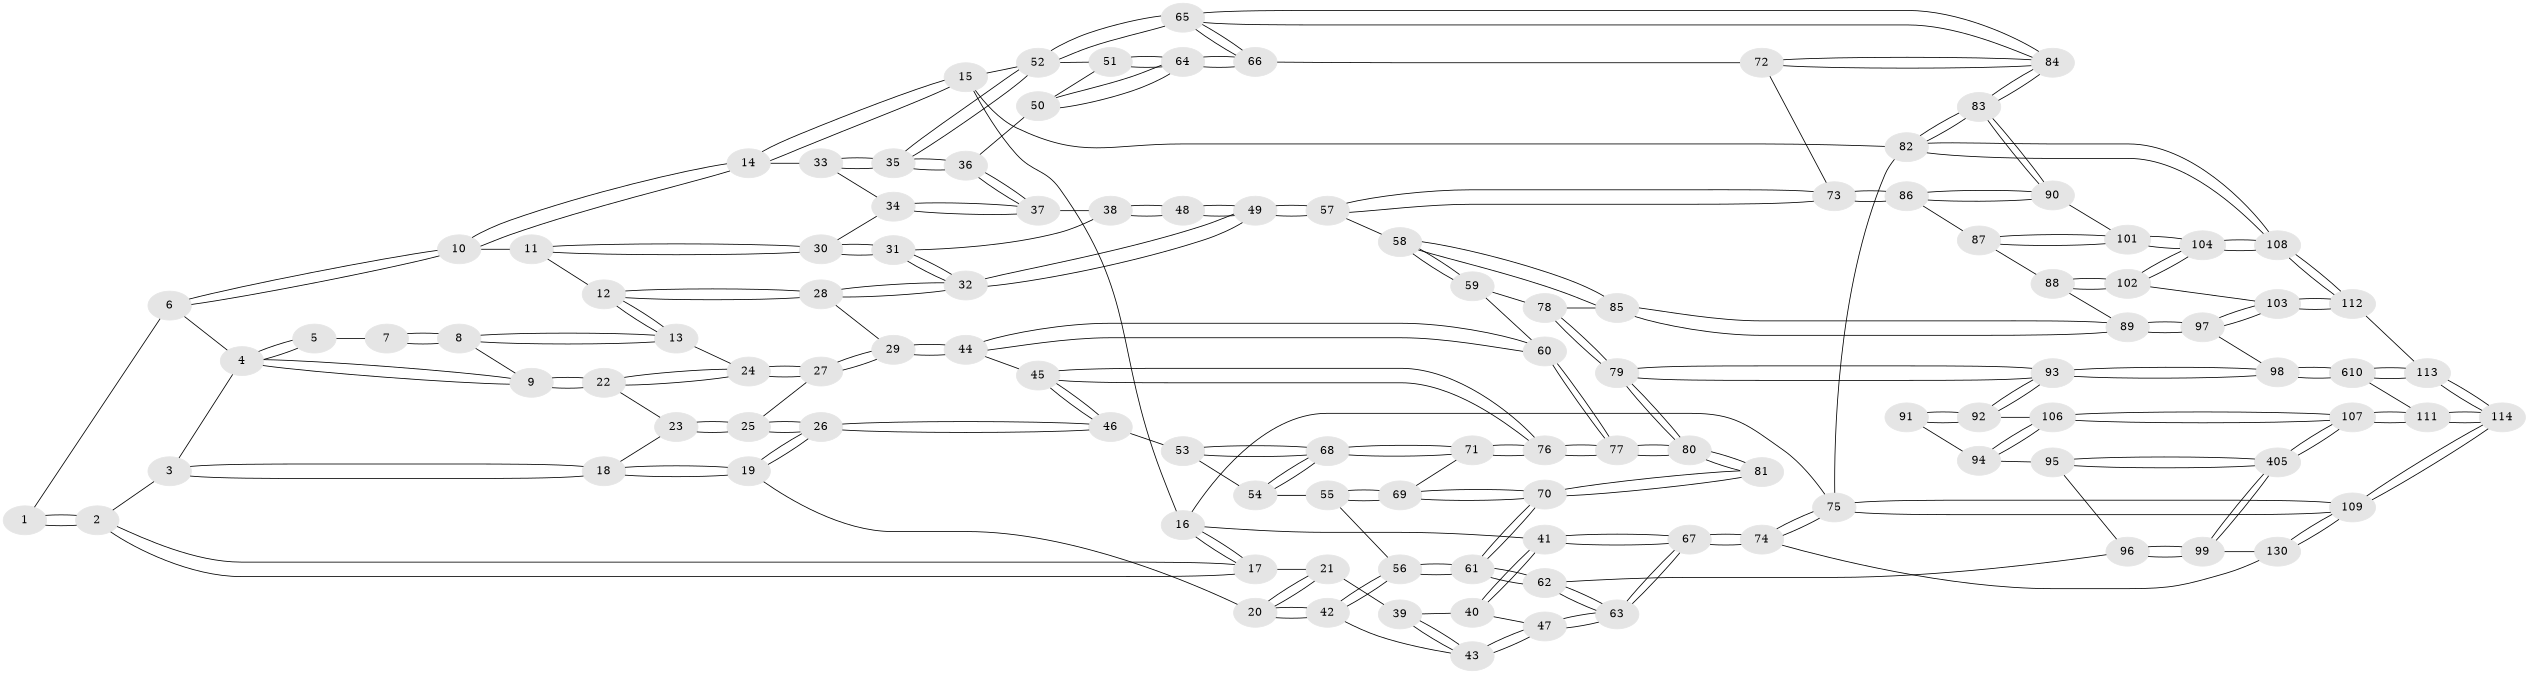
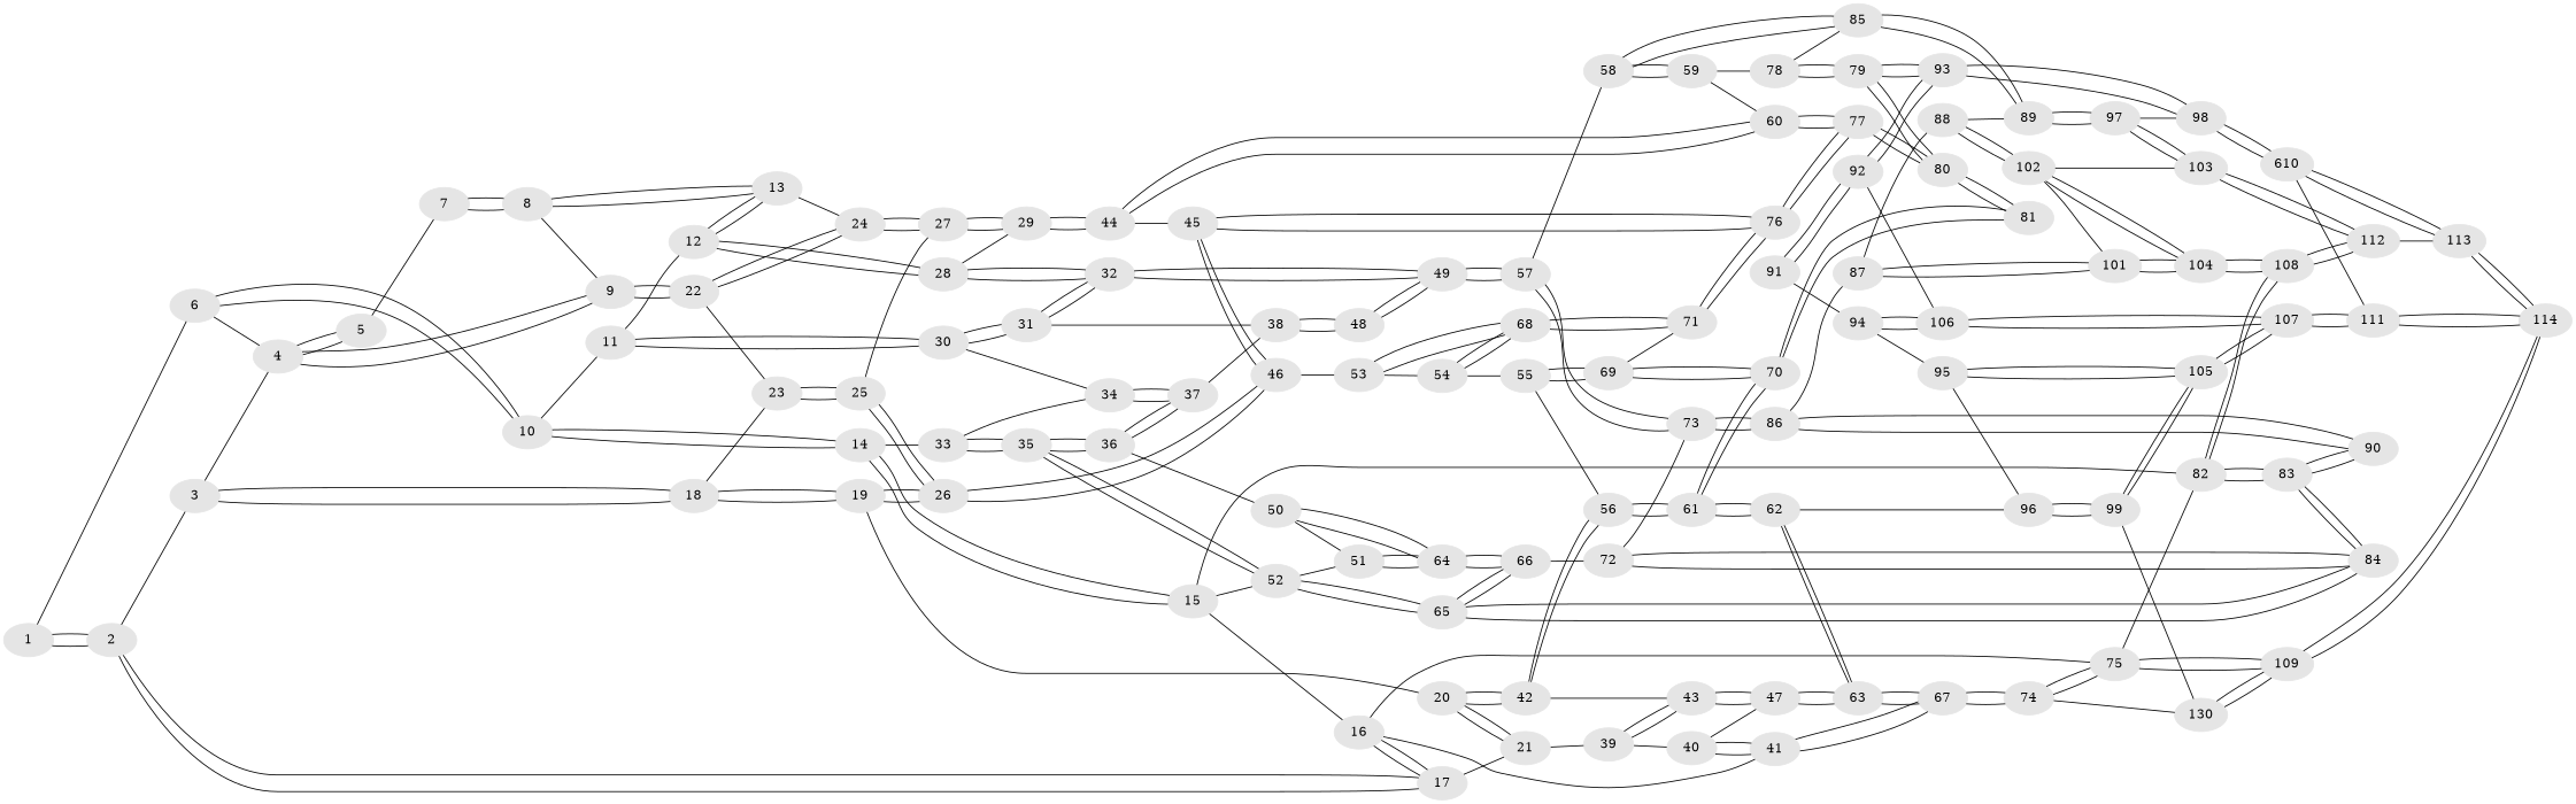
  graph {
    rankdir=LR
    node [color=gray90 style=filled]
    1
    2
    6
    3
    17
    4
    10
    18
    21
    5
    9
    19
    23
    7
    22
    8
    11
    14
    13
    24
    12
    30
    15
    33
    28
    31
    34
    29
    32
    27
    16
    52
    82
    35
    41
    75
    51
    65
    83
    108
    67
    109
    39
    20
    26
    25
    42
    46
    43
    56
    40
    53
    44
    49
    45
    60
    38
    37
    48
    57
    36
    50
    64
    47
    63
    74
    61
    76
    77
    54
    68
    58
    73
    66
    84
    55
    71
    69
    70
    62
    59
    85
    86
    78
    89
    79
    80
    96
    81
    99
    72
    n92 [label=130]
    90
    87
    114
    93
    98
    112
    101
    97
    88
    102
    104
    103
    91
    92
    94
    106
    95
    107
    n111 [label=610]
-   105 [label=405]
+   105
    111
    113
    1 -- 2
    1 -- 2
    1 -- 6
    2 -- 3
    2 -- 17
    2 -- 17
    6 -- 4
    6 -- 10
    6 -- 10
    3 -- 4
    3 -- 18
    3 -- 18
    17 -- 21
    4 -- 5
    4 -- 5
    4 -- 9
    4 -- 9
    10 -- 11
    10 -- 14
    10 -- 14
    18 -- 19
    18 -- 19
    18 -- 23
    21 -- 39
    5 -- 7
    9 -- 22
    9 -- 22
    19 -- 20
    19 -- 26
    19 -- 26
    23 -- 25
    23 -- 25
    7 -- 8
    7 -- 8
    22 -- 23
    22 -- 24
    22 -- 24
    8 -- 9
    8 -- 13
    8 -- 13
    11 -- 12
    11 -- 30
    11 -- 30
    14 -- 15
    14 -- 15
    14 -- 33
    13 -- 24
    24 -- 27
    24 -- 27
    12 -- 13
    12 -- 13
    12 -- 28
    12 -- 28
    30 -- 31
    30 -- 31
    30 -- 34
    15 -- 16
    15 -- 52
    15 -- 82
    33 -- 34
    33 -- 35
    33 -- 35
    28 -- 29
    28 -- 32
    28 -- 32
    31 -- 32
    31 -- 32
    31 -- 38
    34 -- 37
    34 -- 37
    29 -- 44
    29 -- 44
    32 -- 49
    32 -- 49
    27 -- 29
    27 -- 29
    16 -- 17
    16 -- 17
    16 -- 41
    16 -- 75
    52 -- 51
    52 -- 65
    52 -- 65
    82 -- 83
    82 -- 83
    82 -- 108
    82 -- 108
    35 -- 52
    35 -- 52
    35 -- 36
    35 -- 36
    41 -- 67
    41 -- 67
    75 -- 82
    75 -- 109
    75 -- 109
    51 -- 64
    51 -- 64
    65 -- 66
    65 -- 66
    65 -- 84
    65 -- 84
    83 -- 84
    83 -- 84
    83 -- 90
    83 -- 90
    108 -- 112
    108 -- 112
    67 -- 74
    67 -- 74
    109 -- 114
    109 -- 114
    39 -- 43
    39 -- 43
    39 -- 40
    20 -- 21
    20 -- 21
    20 -- 42
    20 -- 42
    26 -- 46
    26 -- 46
    25 -- 27
    25 -- 26
    25 -- 26
    42 -- 43
    42 -- 56
    42 -- 56
    46 -- 53
    43 -- 47
    43 -- 47
    56 -- 61
    56 -- 61
    40 -- 41
    40 -- 41
    40 -- 47
    53 -- 54
    53 -- 68
    53 -- 68
    44 -- 45
    44 -- 60
    44 -- 60
    49 -- 57
    49 -- 57
    45 -- 46
    45 -- 46
    45 -- 76
    45 -- 76
    60 -- 77
    60 -- 77
    38 -- 48
    38 -- 48
    37 -- 38
    48 -- 49
    48 -- 49
    57 -- 58
    57 -- 73
    57 -- 73
    36 -- 37
    36 -- 37
    36 -- 50
    50 -- 51
    50 -- 64
    50 -- 64
    64 -- 66
    64 -- 66
    47 -- 63
    47 -- 63
    63 -- 67
    63 -- 67
    74 -- 75
    74 -- 75
    74 -- n92
    61 -- 70
    61 -- 70
    61 -- 62
    61 -- 62
    76 -- 77
    76 -- 77
    77 -- 80
    77 -- 80
    54 -- 68
    54 -- 68
    54 -- 55
    68 -- 71
    68 -- 71
    58 -- 59
    58 -- 59
    58 -- 85
    58 -- 85
    73 -- 86
    73 -- 86
    66 -- 72
    55 -- 56
    55 -- 69
    55 -- 69
    71 -- 76
    71 -- 76
    69 -- 71
    69 -- 70
    69 -- 70
    70 -- 81
    70 -- 81
    62 -- 63
    62 -- 63
    62 -- 96
    59 -- 60
    59 -- 78
    85 -- 89
    85 -- 89
    86 -- 90
    86 -- 90
    86 -- 87
    78 -- 85
    78 -- 79
    78 -- 79
    89 -- 97
    89 -- 97
    79 -- 80
    79 -- 80
    79 -- 93
    79 -- 93
    80 -- 81
    80 -- 81
    96 -- 99
    96 -- 99
    99 -- n92
    99 -- 105
    99 -- 105
    72 -- 73
    72 -- 84
    72 -- 84
    n92 -- 109
    n92 -- 109
-   90 -- 101
+   102 -- 101
    87 -- 101
    87 -- 101
    87 -- 88
    93 -- 98
    93 -- 98
    98 -- n111
    98 -- n111
    112 -- 113
    101 -- 104
    101 -- 104
    97 -- 98
    97 -- 103
    97 -- 103
    88 -- 89
    88 -- 102
    88 -- 102
    102 -- 104
    102 -- 104
    102 -- 103
    104 -- 108
    104 -- 108
    103 -- 112
    103 -- 112
    91 -- 92
    91 -- 92
    91 -- 94
    92 -- 93
    92 -- 93
    92 -- 106
    94 -- 106
    94 -- 106
    94 -- 95
    106 -- 107
    106 -- 107
    95 -- 96
    95 -- 105
    95 -- 105
    107 -- 111
    107 -- 111
    n111 -- 111
    n111 -- 113
    n111 -- 113
    105 -- 107
    105 -- 107
    111 -- 114
    111 -- 114
    113 -- 114
    113 -- 114
  }
